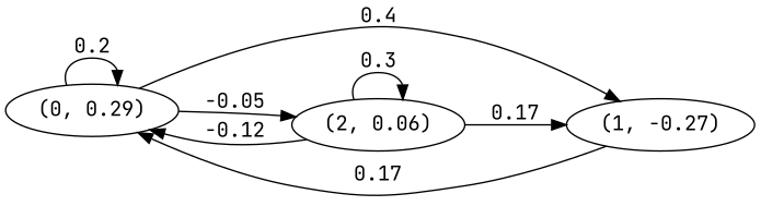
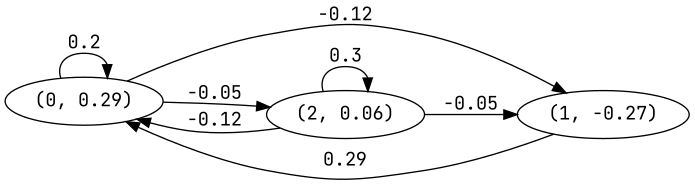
  digraph {
    fontname="JetBrains Mono"
    rankdir=LR
    node [fontname="JetBrains Mono"]
    edge [fontname="JetBrains Mono"]
    n1 [label="(0, 0.29)"]
    n2 [label="(1, -0.27)"]
    n3 [label="(2, 0.06)"]
    n1 -> n1 [label=0.2]
-   n1 -> n2 [label=0.4]
+   n1 -> n2 [label=-0.12]
    n1 -> n3 [label=-0.05]
-   n2 -> n1 [label=0.17]
+   n2 -> n1 [label=0.29]
    n3 -> n1 [label=-0.12]
-   n3 -> n2 [label=0.17]
+   n3 -> n2 [label=-0.05]
    n3 -> n3 [label=0.3]
  }
